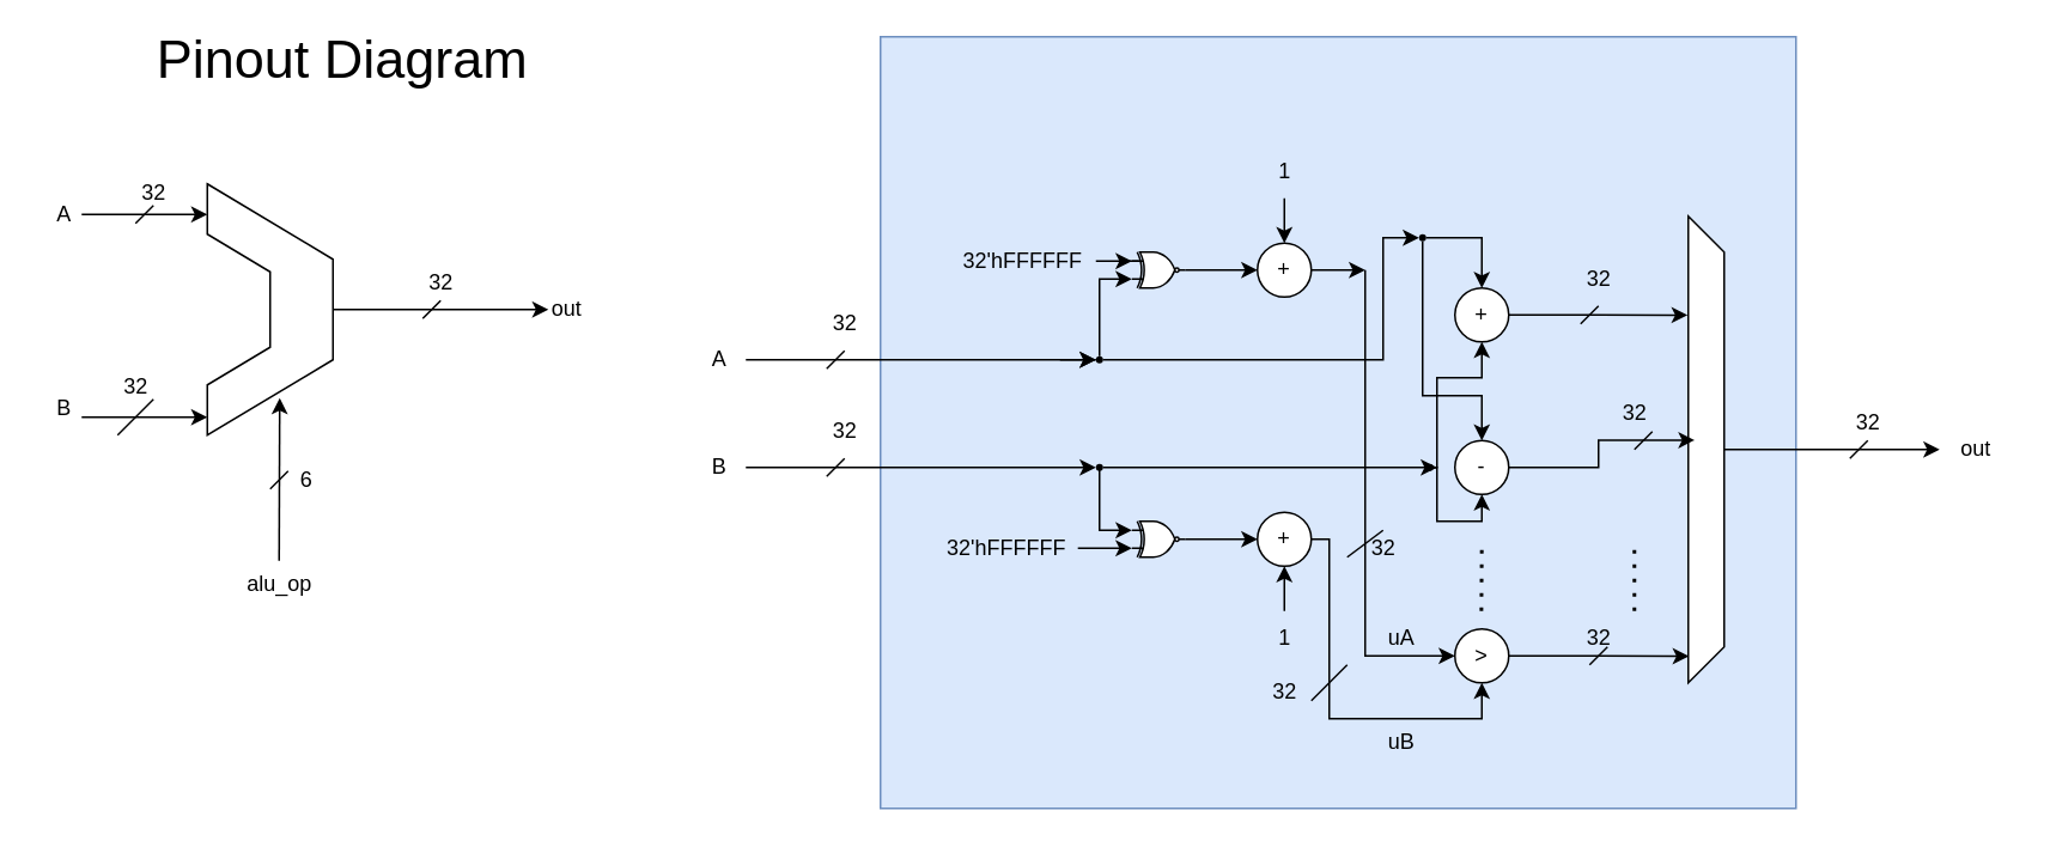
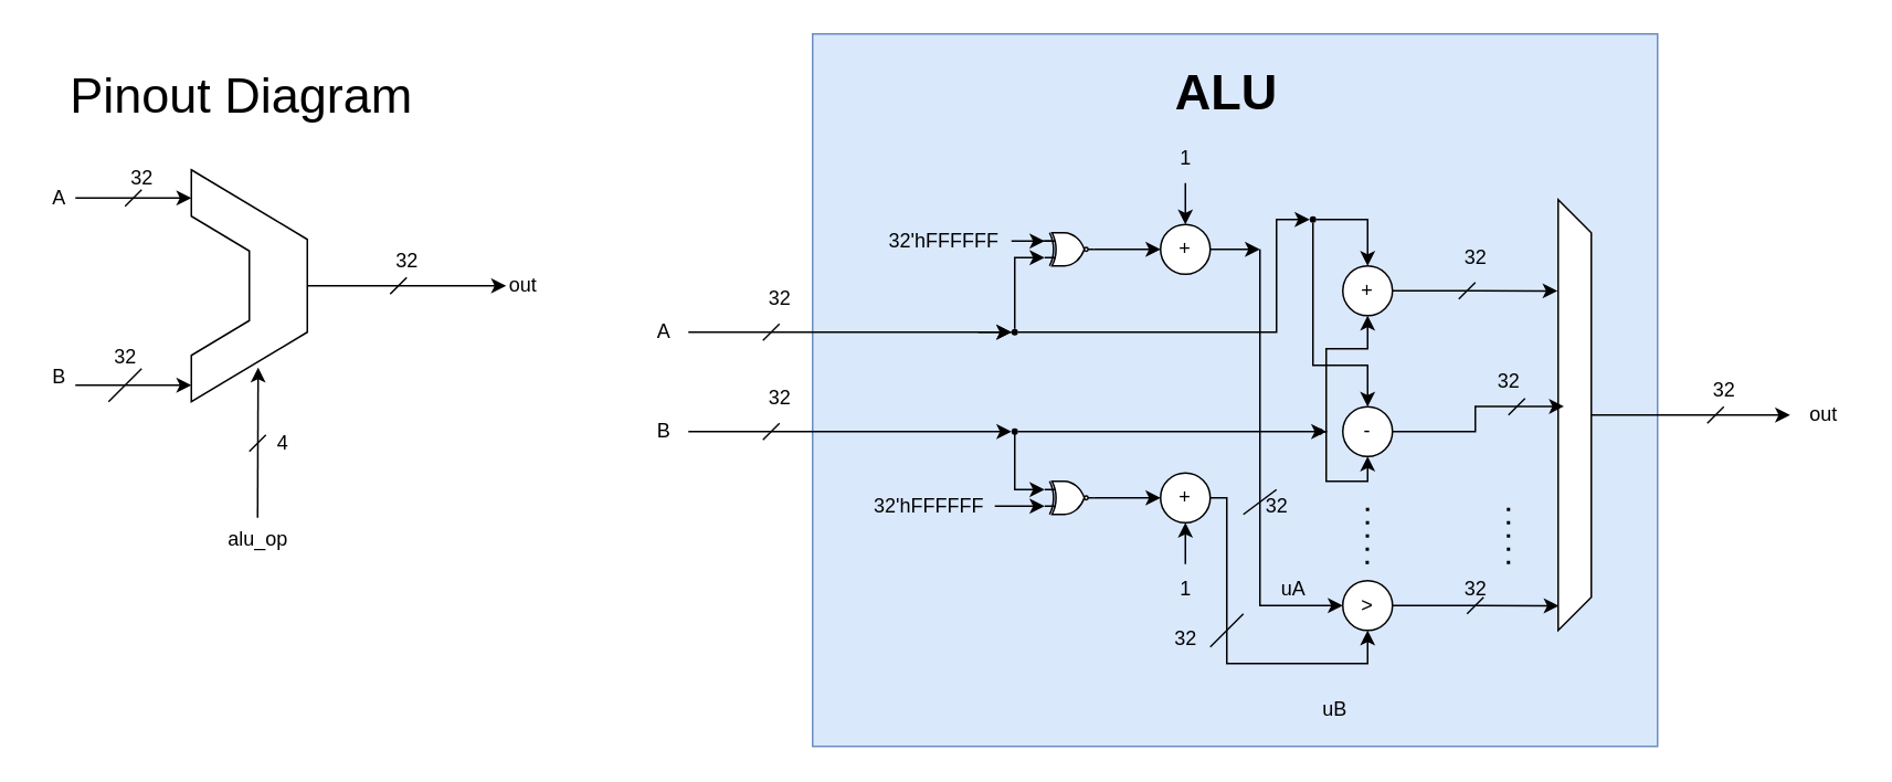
  <mxCell id="0" />
  <mxCell id="1" parent="0" />
  <mxCell id="2" value="" style="rounded=0;whiteSpace=wrap;html=1;fillColor=#dae8fc;strokeColor=#6c8ebf;" vertex="1" parent="1"><mxGeometry x="490" y="20" width="510" height="430" as="geometry" /></mxCell>
  <mxCell id="3" style="edgeStyle=orthogonalEdgeStyle;rounded=0;orthogonalLoop=1;jettySize=auto;html=1;" edge="1" parent="1" source="4"><mxGeometry relative="1" as="geometry"><mxPoint x="305" y="172" as="targetPoint" /></mxGeometry></mxCell>
  <mxCell id="4" value="" style="shape=stencil(tZXRjoIwEEW/pq+bQsPq6wb1PyqOS2NtSdvV3b93oGCs0I0IJISkc7mHIb1DCcttySsgKS0J25A0TSjFO66vT2tuKyicL164EXwvwSvWGX2Cqzi4liFUCUa4WmVbQr/wmfpieaGVQojQygbKg44wLhR66a+Hta//C1YV8s/gwLRNNtXd68yPbAFqskSnIbPre95OZ6KGvSaL7NQ81ORNJsuxEgsxy/e8OH0b/aMOfVdUO2oDA8JdFlL6AYt9YMXruesJnXzWF/h/moawnVsK9eC+/wxaP5sKWI0FPGWMTvOvx9qz0P+ZTfOzsf7Q/sL+FVLbaHKwHgkPHguDmWs8vcQ2VX+ONIUb);whiteSpace=wrap;html=1;fillColor=light-dark(#A9C4EB,#EDEDED);fillStyle=auto;" vertex="1" parent="1"><mxGeometry x="115" y="102" width="70" height="140" as="geometry" /></mxCell>
  <mxCell id="5" value="" style="endArrow=classic;html=1;rounded=0;" edge="1" parent="1"><mxGeometry width="50" height="50" relative="1" as="geometry"><mxPoint x="45" y="119" as="sourcePoint" /><mxPoint x="115" y="119" as="targetPoint" /></mxGeometry></mxCell>
  <mxCell id="6" value="" style="endArrow=classic;html=1;rounded=0;" edge="1" parent="1"><mxGeometry width="50" height="50" relative="1" as="geometry"><mxPoint x="45" y="232" as="sourcePoint" /><mxPoint x="115" y="232" as="targetPoint" /></mxGeometry></mxCell>
  <mxCell id="7" value="A" style="text;html=1;align=center;verticalAlign=middle;resizable=0;points=[];autosize=1;strokeColor=none;fillColor=none;" vertex="1" parent="1"><mxGeometry x="20" y="104" width="30" height="30" as="geometry" /></mxCell>
  <mxCell id="8" value="B" style="text;html=1;align=center;verticalAlign=middle;resizable=0;points=[];autosize=1;strokeColor=none;fillColor=none;" vertex="1" parent="1"><mxGeometry x="20" y="212" width="30" height="30" as="geometry" /></mxCell>
  <mxCell id="9" value="" style="endArrow=none;html=1;rounded=0;" edge="1" parent="1"><mxGeometry width="50" height="50" relative="1" as="geometry"><mxPoint x="75" y="124" as="sourcePoint" /><mxPoint x="85" y="114" as="targetPoint" /></mxGeometry></mxCell>
  <mxCell id="10" value="32" style="text;html=1;align=center;verticalAlign=middle;resizable=0;points=[];autosize=1;strokeColor=none;fillColor=none;" vertex="1" parent="1"><mxGeometry x="65" y="92" width="40" height="30" as="geometry" /></mxCell>
  <mxCell id="11" value="" style="endArrow=none;html=1;rounded=0;endSize=6;" edge="1" parent="1"><mxGeometry width="50" height="50" relative="1" as="geometry"><mxPoint x="65" y="242" as="sourcePoint" /><mxPoint x="85" y="222" as="targetPoint" /><Array as="points"><mxPoint x="75" y="232" /></Array></mxGeometry></mxCell>
  <mxCell id="12" value="32" style="text;html=1;align=center;verticalAlign=middle;resizable=0;points=[];autosize=1;strokeColor=none;fillColor=none;" vertex="1" parent="1"><mxGeometry x="55" y="200" width="40" height="30" as="geometry" /></mxCell>
  <mxCell id="13" value="" style="endArrow=classic;html=1;rounded=0;entryX=0.576;entryY=0.852;entryDx=0;entryDy=0;entryPerimeter=0;" edge="1" parent="1" target="4"><mxGeometry width="50" height="50" relative="1" as="geometry"><mxPoint x="155" y="312" as="sourcePoint" /><mxPoint x="185" y="299" as="targetPoint" /></mxGeometry></mxCell>
  <mxCell id="14" value="" style="endArrow=none;html=1;rounded=0;" edge="1" parent="1"><mxGeometry width="50" height="50" relative="1" as="geometry"><mxPoint x="150" y="272" as="sourcePoint" /><mxPoint x="160" y="262" as="targetPoint" /></mxGeometry></mxCell>
- <mxCell id="15" value="6" style="text;html=1;align=center;verticalAlign=middle;resizable=0;points=[];autosize=1;strokeColor=none;fillColor=none;" vertex="1" parent="1"><mxGeometry x="155" y="252" width="30" height="30" as="geometry" /></mxCell>
+ <mxCell id="15" value="4" style="text;html=1;align=center;verticalAlign=middle;resizable=0;points=[];autosize=1;strokeColor=none;fillColor=none;" vertex="1" parent="1"><mxGeometry x="155" y="252" width="30" height="30" as="geometry" /></mxCell>
  <mxCell id="16" value="alu_op" style="text;html=1;align=center;verticalAlign=middle;resizable=0;points=[];autosize=1;strokeColor=none;fillColor=none;" vertex="1" parent="1"><mxGeometry x="125" y="310" width="60" height="30" as="geometry" /></mxCell>
  <mxCell id="17" value="out" style="text;html=1;align=center;verticalAlign=middle;resizable=0;points=[];autosize=1;strokeColor=none;fillColor=none;" vertex="1" parent="1"><mxGeometry x="295" y="157" width="40" height="30" as="geometry" /></mxCell>
  <mxCell id="18" value="" style="endArrow=none;html=1;rounded=0;" edge="1" parent="1"><mxGeometry width="50" height="50" relative="1" as="geometry"><mxPoint x="235" y="177" as="sourcePoint" /><mxPoint x="245" y="167" as="targetPoint" /></mxGeometry></mxCell>
  <mxCell id="19" value="32" style="text;html=1;align=center;verticalAlign=middle;resizable=0;points=[];autosize=1;strokeColor=none;fillColor=none;" vertex="1" parent="1"><mxGeometry x="225" y="142" width="40" height="30" as="geometry" /></mxCell>
- <mxCell id="20" value="&lt;font style=&quot;font-size: 30px;&quot;&gt;Pinout Diagram&lt;/font&gt;" style="text;html=1;align=center;verticalAlign=middle;resizable=0;points=[];autosize=1;strokeColor=none;fillColor=none;" vertex="1" parent="1"><mxGeometry x="75" y="7" width="230" height="50" as="geometry" /></mxCell>
+ <mxCell id="20" value="&lt;font style=&quot;font-size: 30px;&quot;&gt;Pinout Diagram&lt;/font&gt;" style="text;html=1;align=center;verticalAlign=middle;resizable=0;points=[];autosize=1;strokeColor=none;fillColor=none;" vertex="1" parent="1"><mxGeometry x="30" y="32" width="230" height="50" as="geometry" /></mxCell>
  <mxCell id="21" style="edgeStyle=orthogonalEdgeStyle;rounded=0;orthogonalLoop=1;jettySize=auto;html=1;entryX=0;entryY=0.5;entryDx=0;entryDy=0;" edge="1" parent="1" source="22" target="26"><mxGeometry relative="1" as="geometry" /></mxCell>
  <mxCell id="22" value="" style="verticalLabelPosition=bottom;shadow=0;dashed=0;align=center;html=1;verticalAlign=top;shape=mxgraph.electrical.logic_gates.logic_gate;operation=xor;negating=1;negSize=0.15;" vertex="1" parent="1"><mxGeometry x="630" y="140" width="30" height="20" as="geometry" /></mxCell>
  <mxCell id="23" value="" style="verticalLabelPosition=bottom;shadow=0;dashed=0;align=center;html=1;verticalAlign=top;shape=mxgraph.electrical.logic_gates.logic_gate;operation=xor;negating=1;negSize=0.15;" vertex="1" parent="1"><mxGeometry x="630" y="290" width="30" height="20" as="geometry" /></mxCell>
  <mxCell id="24" style="edgeStyle=orthogonalEdgeStyle;rounded=0;orthogonalLoop=1;jettySize=auto;html=1;entryX=0;entryY=0.5;entryDx=0;entryDy=0;" edge="1" parent="1" source="78" target="31"><mxGeometry relative="1" as="geometry"><Array as="points"><mxPoint x="760" y="150" /><mxPoint x="760" y="365" /></Array></mxGeometry></mxCell>
  <mxCell id="25" style="edgeStyle=orthogonalEdgeStyle;rounded=0;orthogonalLoop=1;jettySize=auto;html=1;" edge="1" parent="1" source="26"><mxGeometry relative="1" as="geometry"><mxPoint x="760" y="150" as="targetPoint" /></mxGeometry></mxCell>
  <mxCell id="26" value="+" style="ellipse;whiteSpace=wrap;html=1;aspect=fixed;" vertex="1" parent="1"><mxGeometry x="700" y="135" width="30" height="30" as="geometry" /></mxCell>
  <mxCell id="27" style="edgeStyle=orthogonalEdgeStyle;rounded=0;orthogonalLoop=1;jettySize=auto;html=1;entryX=0.5;entryY=1;entryDx=0;entryDy=0;" edge="1" parent="1" source="28" target="31"><mxGeometry relative="1" as="geometry"><Array as="points"><mxPoint x="740" y="300" /><mxPoint x="740" y="400" /><mxPoint x="825" y="400" /></Array></mxGeometry></mxCell>
  <mxCell id="28" value="+" style="ellipse;whiteSpace=wrap;html=1;aspect=fixed;" vertex="1" parent="1"><mxGeometry x="700" y="285" width="30" height="30" as="geometry" /></mxCell>
  <mxCell id="29" value="+" style="ellipse;whiteSpace=wrap;html=1;aspect=fixed;" vertex="1" parent="1"><mxGeometry x="810" y="160" width="30" height="30" as="geometry" /></mxCell>
  <mxCell id="30" value="-" style="ellipse;whiteSpace=wrap;html=1;aspect=fixed;" vertex="1" parent="1"><mxGeometry x="810" y="245" width="30" height="30" as="geometry" /></mxCell>
  <mxCell id="31" value="&amp;gt;" style="ellipse;whiteSpace=wrap;html=1;aspect=fixed;" vertex="1" parent="1"><mxGeometry x="810" y="350" width="30" height="30" as="geometry" /></mxCell>
  <mxCell id="32" value="" style="endArrow=none;dashed=1;html=1;dashPattern=1 3;strokeWidth=2;rounded=0;" edge="1" parent="1"><mxGeometry width="50" height="50" relative="1" as="geometry"><mxPoint x="824.75" y="340" as="sourcePoint" /><mxPoint x="825" y="300" as="targetPoint" /></mxGeometry></mxCell>
  <mxCell id="33" style="edgeStyle=orthogonalEdgeStyle;rounded=0;orthogonalLoop=1;jettySize=auto;html=1;" edge="1" parent="1" source="34"><mxGeometry relative="1" as="geometry"><mxPoint x="1080" y="250" as="targetPoint" /></mxGeometry></mxCell>
  <mxCell id="34" value="" style="shape=trapezoid;perimeter=trapezoidPerimeter;whiteSpace=wrap;html=1;fixedSize=1;direction=south;" vertex="1" parent="1"><mxGeometry x="940" y="120" width="20" height="260" as="geometry" /></mxCell>
  <mxCell id="35" value="" style="endArrow=none;dashed=1;html=1;dashPattern=1 3;strokeWidth=2;rounded=0;" edge="1" parent="1"><mxGeometry width="50" height="50" relative="1" as="geometry"><mxPoint x="910" y="340" as="sourcePoint" /><mxPoint x="910" y="300" as="targetPoint" /></mxGeometry></mxCell>
  <mxCell id="36" value="out" style="text;html=1;align=center;verticalAlign=middle;resizable=0;points=[];autosize=1;strokeColor=none;fillColor=none;" vertex="1" parent="1"><mxGeometry x="1080" y="235" width="40" height="30" as="geometry" /></mxCell>
  <mxCell id="37" style="edgeStyle=orthogonalEdgeStyle;rounded=0;orthogonalLoop=1;jettySize=auto;html=1;entryX=0.212;entryY=1.016;entryDx=0;entryDy=0;entryPerimeter=0;" edge="1" parent="1" source="29" target="34"><mxGeometry relative="1" as="geometry" /></mxCell>
  <mxCell id="38" style="edgeStyle=orthogonalEdgeStyle;rounded=0;orthogonalLoop=1;jettySize=auto;html=1;entryX=0.48;entryY=0.824;entryDx=0;entryDy=0;entryPerimeter=0;" edge="1" parent="1" source="30" target="34"><mxGeometry relative="1" as="geometry" /></mxCell>
  <mxCell id="39" style="edgeStyle=orthogonalEdgeStyle;rounded=0;orthogonalLoop=1;jettySize=auto;html=1;entryX=0.943;entryY=0.984;entryDx=0;entryDy=0;entryPerimeter=0;" edge="1" parent="1" source="31" target="34"><mxGeometry relative="1" as="geometry" /></mxCell>
  <mxCell id="40" value="" style="endArrow=none;html=1;rounded=0;" edge="1" parent="1"><mxGeometry width="50" height="50" relative="1" as="geometry"><mxPoint x="1030" y="255" as="sourcePoint" /><mxPoint x="1040" y="245" as="targetPoint" /></mxGeometry></mxCell>
  <mxCell id="41" value="32" style="text;html=1;align=center;verticalAlign=middle;resizable=0;points=[];autosize=1;strokeColor=none;fillColor=none;" vertex="1" parent="1"><mxGeometry x="1020" y="220" width="40" height="30" as="geometry" /></mxCell>
  <mxCell id="42" value="" style="endArrow=none;html=1;rounded=0;" edge="1" parent="1"><mxGeometry width="50" height="50" relative="1" as="geometry"><mxPoint x="880" y="180" as="sourcePoint" /><mxPoint x="890" y="170" as="targetPoint" /></mxGeometry></mxCell>
  <mxCell id="43" value="32" style="text;html=1;align=center;verticalAlign=middle;resizable=0;points=[];autosize=1;strokeColor=none;fillColor=none;" vertex="1" parent="1"><mxGeometry x="870" y="140" width="40" height="30" as="geometry" /></mxCell>
  <mxCell id="44" value="" style="endArrow=none;html=1;rounded=0;" edge="1" parent="1"><mxGeometry width="50" height="50" relative="1" as="geometry"><mxPoint x="910" y="250" as="sourcePoint" /><mxPoint x="920" y="240" as="targetPoint" /></mxGeometry></mxCell>
  <mxCell id="45" value="32" style="text;html=1;align=center;verticalAlign=middle;resizable=0;points=[];autosize=1;strokeColor=none;fillColor=none;" vertex="1" parent="1"><mxGeometry x="890" y="215" width="40" height="30" as="geometry" /></mxCell>
  <mxCell id="46" value="" style="endArrow=none;html=1;rounded=0;" edge="1" parent="1"><mxGeometry width="50" height="50" relative="1" as="geometry"><mxPoint x="885" y="370" as="sourcePoint" /><mxPoint x="895" y="360" as="targetPoint" /></mxGeometry></mxCell>
  <mxCell id="47" value="32" style="text;html=1;align=center;verticalAlign=middle;resizable=0;points=[];autosize=1;strokeColor=none;fillColor=none;" vertex="1" parent="1"><mxGeometry x="870" y="340" width="40" height="30" as="geometry" /></mxCell>
  <mxCell id="48" value="A" style="text;html=1;align=center;verticalAlign=middle;resizable=0;points=[];autosize=1;strokeColor=none;fillColor=none;" vertex="1" parent="1"><mxGeometry x="385" y="185" width="30" height="30" as="geometry" /></mxCell>
  <mxCell id="49" style="edgeStyle=orthogonalEdgeStyle;rounded=0;orthogonalLoop=1;jettySize=auto;html=1;entryX=0.5;entryY=1;entryDx=0;entryDy=0;" edge="1" parent="1" source="83" target="29"><mxGeometry relative="1" as="geometry"><Array as="points"><mxPoint x="800" y="260" /><mxPoint x="800" y="210" /><mxPoint x="825" y="210" /></Array></mxGeometry></mxCell>
  <mxCell id="50" style="edgeStyle=orthogonalEdgeStyle;rounded=0;orthogonalLoop=1;jettySize=auto;html=1;entryX=0;entryY=0.5;entryDx=0;entryDy=0;" edge="1" parent="1" source="51" target="60"><mxGeometry relative="1" as="geometry" /></mxCell>
  <mxCell id="51" value="B" style="text;html=1;align=center;verticalAlign=middle;resizable=0;points=[];autosize=1;strokeColor=none;fillColor=none;" vertex="1" parent="1"><mxGeometry x="385" y="245" width="30" height="30" as="geometry" /></mxCell>
  <mxCell id="52" style="edgeStyle=orthogonalEdgeStyle;rounded=0;orthogonalLoop=1;jettySize=auto;html=1;" edge="1" parent="1" source="56"><mxGeometry relative="1" as="geometry"><mxPoint x="610" y="200" as="targetPoint" /><Array as="points"><mxPoint x="590" y="200" /></Array></mxGeometry></mxCell>
  <mxCell id="53" style="edgeStyle=orthogonalEdgeStyle;rounded=0;orthogonalLoop=1;jettySize=auto;html=1;entryX=0;entryY=0.75;entryDx=0;entryDy=0;entryPerimeter=0;" edge="1" parent="1" source="56" target="22"><mxGeometry relative="1" as="geometry"><Array as="points"><mxPoint x="612" y="155" /></Array></mxGeometry></mxCell>
  <mxCell id="54" value="" style="edgeStyle=orthogonalEdgeStyle;rounded=0;orthogonalLoop=1;jettySize=auto;html=1;" edge="1" parent="1" source="48" target="56"><mxGeometry relative="1" as="geometry"><mxPoint x="560" y="200" as="sourcePoint" /><mxPoint x="610" y="200" as="targetPoint" /><Array as="points" /></mxGeometry></mxCell>
  <mxCell id="55" style="edgeStyle=orthogonalEdgeStyle;rounded=0;orthogonalLoop=1;jettySize=auto;html=1;entryX=0;entryY=0.5;entryDx=0;entryDy=0;" edge="1" parent="1" source="56" target="81"><mxGeometry relative="1" as="geometry"><Array as="points"><mxPoint x="770" y="200" /><mxPoint x="770" y="132" /></Array></mxGeometry></mxCell>
  <mxCell id="56" value="" style="shape=ellipse;fillColor=#000000;strokeColor=none;html=1;sketch=0;strokeWidth=1;rotation=0;" vertex="1" parent="1"><mxGeometry x="610" y="198" width="4" height="4" as="geometry" /></mxCell>
  <mxCell id="57" value="32'hFFFFFF" style="text;html=1;align=center;verticalAlign=middle;resizable=0;points=[];autosize=1;strokeColor=none;fillColor=none;" vertex="1" parent="1"><mxGeometry x="524" y="130" width="90" height="30" as="geometry" /></mxCell>
  <mxCell id="58" style="edgeStyle=orthogonalEdgeStyle;rounded=0;orthogonalLoop=1;jettySize=auto;html=1;entryX=0;entryY=0.25;entryDx=0;entryDy=0;entryPerimeter=0;" edge="1" parent="1" source="57" target="22"><mxGeometry relative="1" as="geometry"><mxPoint x="610" y="145" as="sourcePoint" /><Array as="points" /></mxGeometry></mxCell>
  <mxCell id="59" style="edgeStyle=orthogonalEdgeStyle;rounded=0;orthogonalLoop=1;jettySize=auto;html=1;" edge="1" parent="1" source="60"><mxGeometry relative="1" as="geometry"><mxPoint x="800" y="260" as="targetPoint" /></mxGeometry></mxCell>
  <mxCell id="60" value="" style="shape=ellipse;fillColor=#000000;strokeColor=none;html=1;sketch=0;strokeWidth=1;rotation=0;" vertex="1" parent="1"><mxGeometry x="610" y="258" width="4" height="4" as="geometry" /></mxCell>
  <mxCell id="61" style="edgeStyle=orthogonalEdgeStyle;rounded=0;orthogonalLoop=1;jettySize=auto;html=1;entryX=0;entryY=0.25;entryDx=0;entryDy=0;entryPerimeter=0;exitX=0.502;exitY=0.5;exitDx=0;exitDy=0;exitPerimeter=0;" edge="1" parent="1" source="60" target="23"><mxGeometry relative="1" as="geometry"><Array as="points"><mxPoint x="612" y="295" /></Array></mxGeometry></mxCell>
  <mxCell id="62" value="32'hFFFFFF" style="text;html=1;align=center;verticalAlign=middle;resizable=0;points=[];autosize=1;strokeColor=none;fillColor=none;" vertex="1" parent="1"><mxGeometry x="515" y="290" width="90" height="30" as="geometry" /></mxCell>
  <mxCell id="63" style="edgeStyle=orthogonalEdgeStyle;rounded=0;orthogonalLoop=1;jettySize=auto;html=1;entryX=0;entryY=0.75;entryDx=0;entryDy=0;entryPerimeter=0;exitX=0.944;exitY=0.5;exitDx=0;exitDy=0;exitPerimeter=0;" edge="1" parent="1" source="62" target="23"><mxGeometry relative="1" as="geometry" /></mxCell>
  <mxCell id="64" style="edgeStyle=orthogonalEdgeStyle;rounded=0;orthogonalLoop=1;jettySize=auto;html=1;entryX=0;entryY=0.5;entryDx=0;entryDy=0;" edge="1" parent="1" source="23" target="28"><mxGeometry relative="1" as="geometry" /></mxCell>
  <mxCell id="65" style="edgeStyle=orthogonalEdgeStyle;rounded=0;orthogonalLoop=1;jettySize=auto;html=1;entryX=0.5;entryY=0;entryDx=0;entryDy=0;" edge="1" parent="1" source="66" target="26"><mxGeometry relative="1" as="geometry" /></mxCell>
  <mxCell id="66" value="1" style="text;html=1;align=center;verticalAlign=middle;resizable=0;points=[];autosize=1;strokeColor=none;fillColor=none;" vertex="1" parent="1"><mxGeometry x="700" y="80" width="30" height="30" as="geometry" /></mxCell>
  <mxCell id="67" style="edgeStyle=orthogonalEdgeStyle;rounded=0;orthogonalLoop=1;jettySize=auto;html=1;entryX=0.5;entryY=1;entryDx=0;entryDy=0;" edge="1" parent="1" source="68" target="28"><mxGeometry relative="1" as="geometry" /></mxCell>
  <mxCell id="68" value="1" style="text;html=1;align=center;verticalAlign=middle;resizable=0;points=[];autosize=1;strokeColor=none;fillColor=none;" vertex="1" parent="1"><mxGeometry x="700" y="340" width="30" height="30" as="geometry" /></mxCell>
  <mxCell id="69" value="" style="endArrow=none;html=1;rounded=0;" edge="1" parent="1"><mxGeometry width="50" height="50" relative="1" as="geometry"><mxPoint x="460" y="205" as="sourcePoint" /><mxPoint x="470" y="195" as="targetPoint" /></mxGeometry></mxCell>
  <mxCell id="70" value="32" style="text;html=1;align=center;verticalAlign=middle;resizable=0;points=[];autosize=1;strokeColor=none;fillColor=none;" vertex="1" parent="1"><mxGeometry x="450" y="165" width="40" height="30" as="geometry" /></mxCell>
  <mxCell id="71" value="" style="endArrow=none;html=1;rounded=0;" edge="1" parent="1"><mxGeometry width="50" height="50" relative="1" as="geometry"><mxPoint x="460" y="265" as="sourcePoint" /><mxPoint x="470" y="255" as="targetPoint" /></mxGeometry></mxCell>
  <mxCell id="72" value="32" style="text;html=1;align=center;verticalAlign=middle;resizable=0;points=[];autosize=1;strokeColor=none;fillColor=none;" vertex="1" parent="1"><mxGeometry x="450" y="225" width="40" height="30" as="geometry" /></mxCell>
  <mxCell id="73" value="" style="endArrow=none;html=1;rounded=0;" edge="1" parent="1"><mxGeometry width="50" height="50" relative="1" as="geometry"><mxPoint x="750" y="310" as="sourcePoint" /><mxPoint x="770" y="295" as="targetPoint" /></mxGeometry></mxCell>
  <mxCell id="74" value="32" style="text;html=1;align=center;verticalAlign=middle;resizable=0;points=[];autosize=1;strokeColor=none;fillColor=none;" vertex="1" parent="1"><mxGeometry x="750" y="290" width="40" height="30" as="geometry" /></mxCell>
  <mxCell id="75" value="" style="endArrow=none;html=1;rounded=0;" edge="1" parent="1"><mxGeometry width="50" height="50" relative="1" as="geometry"><mxPoint x="730" y="390" as="sourcePoint" /><mxPoint x="750" y="370" as="targetPoint" /></mxGeometry></mxCell>
  <mxCell id="76" value="32" style="text;html=1;align=center;verticalAlign=middle;resizable=0;points=[];autosize=1;strokeColor=none;fillColor=none;" vertex="1" parent="1"><mxGeometry x="695" y="370" width="40" height="30" as="geometry" /></mxCell>
- <mxCell id="77" value="uB" style="text;html=1;align=center;verticalAlign=middle;resizable=0;points=[];autosize=1;strokeColor=none;fillColor=none;" vertex="1" parent="1"><mxGeometry x="760" y="398" width="40" height="30" as="geometry" /></mxCell>
+ <mxCell id="77" value="uB" style="text;html=1;align=center;verticalAlign=middle;resizable=0;points=[];autosize=1;strokeColor=none;fillColor=none;" vertex="1" parent="1"><mxGeometry x="785" y="413" width="40" height="30" as="geometry" /></mxCell>
  <mxCell id="78" value="uA" style="text;html=1;align=center;verticalAlign=middle;resizable=0;points=[];autosize=1;strokeColor=none;fillColor=none;" vertex="1" parent="1"><mxGeometry x="760" y="340" width="40" height="30" as="geometry" /></mxCell>
  <mxCell id="79" style="edgeStyle=orthogonalEdgeStyle;rounded=0;orthogonalLoop=1;jettySize=auto;html=1;entryX=0.5;entryY=0;entryDx=0;entryDy=0;" edge="1" parent="1" source="81" target="30"><mxGeometry relative="1" as="geometry"><Array as="points"><mxPoint x="792" y="220" /><mxPoint x="825" y="220" /></Array></mxGeometry></mxCell>
  <mxCell id="80" style="edgeStyle=orthogonalEdgeStyle;rounded=0;orthogonalLoop=1;jettySize=auto;html=1;entryX=0.5;entryY=0;entryDx=0;entryDy=0;" edge="1" parent="1" source="81" target="29"><mxGeometry relative="1" as="geometry" /></mxCell>
  <mxCell id="81" value="" style="shape=ellipse;fillColor=#000000;strokeColor=none;html=1;sketch=0;strokeWidth=1;rotation=0;" vertex="1" parent="1"><mxGeometry x="790" y="130" width="4" height="4" as="geometry" /></mxCell>
  <mxCell id="82" style="edgeStyle=orthogonalEdgeStyle;rounded=0;orthogonalLoop=1;jettySize=auto;html=1;entryX=0.5;entryY=1;entryDx=0;entryDy=0;" edge="1" parent="1" source="83" target="30"><mxGeometry relative="1" as="geometry"><Array as="points"><mxPoint x="800" y="260" /><mxPoint x="800" y="290" /><mxPoint x="825" y="290" /></Array></mxGeometry></mxCell>
  <mxCell id="83" value="" style="shape=ellipse;fillColor=#000000;strokeColor=none;html=1;sketch=0;strokeWidth=1;rotation=0;" vertex="1" parent="1"><mxGeometry x="794" y="258" width="4" height="4" as="geometry" /></mxCell>
+ <mxCell id="84" value="&lt;font style=&quot;font-size: 30px;&quot;&gt;&lt;b&gt;ALU&lt;/b&gt;&lt;/font&gt;" style="text;html=1;align=center;verticalAlign=middle;whiteSpace=wrap;rounded=0;" vertex="1" parent="1"><mxGeometry x="710" y="40" width="60" height="30" as="geometry" /></mxCell>
